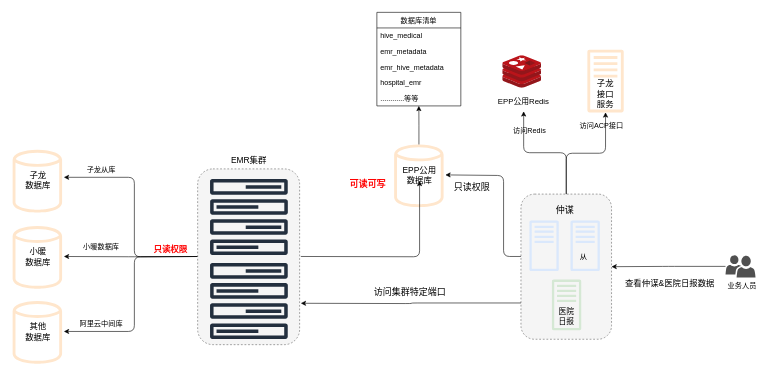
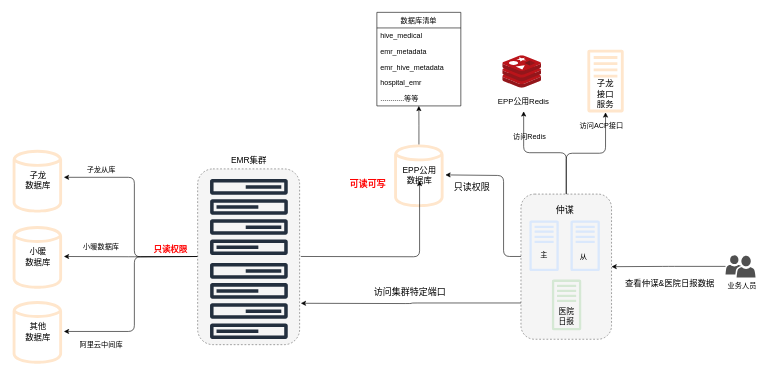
  <mxCell id="0" />
  <mxCell id="1" parent="0" />
  <mxCell id="2" value="" style="group" parent="1" vertex="1" connectable="0"><mxGeometry x="966" y="82" width="86" height="105" as="geometry" /></mxCell>
  <mxCell id="3" value="" style="outlineConnect=0;fillColor=#ffe6cc;strokeColor=#d79b00;dashed=0;verticalLabelPosition=bottom;verticalAlign=top;align=center;html=1;fontSize=12;fontStyle=0;aspect=fixed;pointerEvents=1;shape=mxgraph.aws4.traditional_server;" parent="2" vertex="1"><mxGeometry x="12.71" width="60.58" height="105" as="geometry" /></mxCell>
  <mxCell id="4" value="&lt;font style=&quot;font-size: 14px&quot;&gt;子龙&lt;br&gt;接口&lt;br&gt;服务&lt;/font&gt;" style="text;html=1;strokeColor=none;fillColor=none;align=center;verticalAlign=middle;whiteSpace=wrap;rounded=0;dashed=1;" parent="2" vertex="1"><mxGeometry y="64" width="86" height="20" as="geometry" /></mxCell>
  <mxCell id="5" value="" style="group" parent="1" vertex="1" connectable="0"><mxGeometry x="20" y="247" width="86.0" height="109" as="geometry" /></mxCell>
  <mxCell id="6" value="" style="group" parent="5" vertex="1" connectable="0"><mxGeometry width="86.0" height="109" as="geometry" /></mxCell>
  <mxCell id="7" value="" style="outlineConnect=0;fillColor=#ffe6cc;strokeColor=#d79b00;dashed=0;verticalLabelPosition=bottom;verticalAlign=top;align=center;html=1;fontSize=12;fontStyle=0;aspect=fixed;pointerEvents=1;shape=mxgraph.aws4.generic_database;" parent="6" vertex="1"><mxGeometry x="0.55" width="82.45" height="109" as="geometry" /></mxCell>
  <mxCell id="8" value="&lt;span style=&quot;font-size: 14px&quot;&gt;子龙&lt;br&gt;数据库&lt;/span&gt;" style="text;html=1;strokeColor=none;fillColor=none;align=center;verticalAlign=middle;whiteSpace=wrap;rounded=0;dashed=1;" parent="6" vertex="1"><mxGeometry y="43" width="86" height="20" as="geometry" /></mxCell>
  <mxCell id="9" value="" style="group" parent="1" vertex="1" connectable="0"><mxGeometry x="20" y="374" width="86.0" height="109" as="geometry" /></mxCell>
  <mxCell id="10" value="" style="group" parent="9" vertex="1" connectable="0"><mxGeometry width="86.0" height="109" as="geometry" /></mxCell>
  <mxCell id="11" value="" style="outlineConnect=0;fillColor=#ffe6cc;strokeColor=#d79b00;dashed=0;verticalLabelPosition=bottom;verticalAlign=top;align=center;html=1;fontSize=12;fontStyle=0;aspect=fixed;pointerEvents=1;shape=mxgraph.aws4.generic_database;" parent="10" vertex="1"><mxGeometry x="0.55" width="82.45" height="109" as="geometry" /></mxCell>
  <mxCell id="12" value="&lt;font style=&quot;font-size: 14px&quot;&gt;小暖&lt;br&gt;数据库&lt;/font&gt;" style="text;html=1;strokeColor=none;fillColor=none;align=center;verticalAlign=middle;whiteSpace=wrap;rounded=0;dashed=1;" parent="10" vertex="1"><mxGeometry y="43" width="86" height="20" as="geometry" /></mxCell>
  <mxCell id="13" value="" style="group" parent="1" vertex="1" connectable="0"><mxGeometry x="20" y="499" width="86.0" height="109" as="geometry" /></mxCell>
  <mxCell id="14" value="" style="outlineConnect=0;fillColor=#ffe6cc;strokeColor=#d79b00;dashed=0;verticalLabelPosition=bottom;verticalAlign=top;align=center;html=1;fontSize=12;fontStyle=0;aspect=fixed;pointerEvents=1;shape=mxgraph.aws4.generic_database;" parent="13" vertex="1"><mxGeometry x="0.55" width="82.45" height="109" as="geometry" /></mxCell>
  <mxCell id="15" value="&lt;font style=&quot;font-size: 14px&quot;&gt;其他&lt;br&gt;数据库&lt;/font&gt;" style="text;html=1;strokeColor=none;fillColor=none;align=center;verticalAlign=middle;whiteSpace=wrap;rounded=0;dashed=1;" parent="13" vertex="1"><mxGeometry y="43" width="86" height="20" as="geometry" /></mxCell>
  <mxCell id="16" style="edgeStyle=orthogonalEdgeStyle;rounded=1;orthogonalLoop=1;jettySize=auto;html=1;exitX=0;exitY=0.5;exitDx=0;exitDy=0;entryX=1;entryY=0.25;entryDx=0;entryDy=0;" parent="1" target="8" edge="1"><mxGeometry relative="1" as="geometry"><mxPoint x="341" y="427" as="sourcePoint" /></mxGeometry></mxCell>
  <mxCell id="17" style="edgeStyle=orthogonalEdgeStyle;rounded=1;orthogonalLoop=1;jettySize=auto;html=1;exitX=0;exitY=0.5;exitDx=0;exitDy=0;entryX=1;entryY=0.5;entryDx=0;entryDy=0;" parent="1" target="12" edge="1"><mxGeometry relative="1" as="geometry"><mxPoint x="341" y="427" as="sourcePoint" /></mxGeometry></mxCell>
  <mxCell id="18" style="edgeStyle=orthogonalEdgeStyle;rounded=1;orthogonalLoop=1;jettySize=auto;html=1;exitX=0;exitY=0.5;exitDx=0;exitDy=0;entryX=1;entryY=0.5;entryDx=0;entryDy=0;" parent="1" target="15" edge="1"><mxGeometry relative="1" as="geometry"><mxPoint x="341" y="427" as="sourcePoint" /></mxGeometry></mxCell>
  <mxCell id="19" value="&lt;font size=&quot;1&quot; color=&quot;#ff0000&quot;&gt;&lt;b style=&quot;font-size: 14px&quot;&gt;只读权限&lt;/b&gt;&lt;/font&gt;" style="text;html=1;strokeColor=none;fillColor=none;align=center;verticalAlign=middle;whiteSpace=wrap;rounded=0;dashed=1;" parent="1" vertex="1"><mxGeometry x="248" y="405" width="72" height="20" as="geometry" /></mxCell>
  <mxCell id="20" value="子龙从库" style="text;html=1;strokeColor=none;fillColor=none;align=center;verticalAlign=middle;whiteSpace=wrap;rounded=0;dashed=1;" parent="1" vertex="1"><mxGeometry x="135" y="272" width="67" height="20" as="geometry" /></mxCell>
  <mxCell id="21" value="" style="group" parent="1" vertex="1" connectable="0"><mxGeometry x="656" y="238" width="86.0" height="109" as="geometry" /></mxCell>
  <mxCell id="22" value="" style="group" parent="21" vertex="1" connectable="0"><mxGeometry width="86.0" height="109" as="geometry" /></mxCell>
  <mxCell id="23" value="" style="outlineConnect=0;fillColor=#ffe6cc;strokeColor=#d79b00;dashed=0;verticalLabelPosition=bottom;verticalAlign=top;align=center;html=1;fontSize=12;fontStyle=0;aspect=fixed;pointerEvents=1;shape=mxgraph.aws4.generic_database;" parent="22" vertex="1"><mxGeometry x="0.55" width="82.45" height="109" as="geometry" /></mxCell>
  <mxCell id="24" value="&lt;span style=&quot;font-size: 14px&quot;&gt;EPP公用&lt;br&gt;数据库&lt;/span&gt;" style="text;html=1;strokeColor=none;fillColor=none;align=center;verticalAlign=middle;whiteSpace=wrap;rounded=0;dashed=1;" parent="22" vertex="1"><mxGeometry y="43" width="86" height="20" as="geometry" /></mxCell>
  <mxCell id="25" style="edgeStyle=orthogonalEdgeStyle;rounded=1;orthogonalLoop=1;jettySize=auto;html=1;exitX=1;exitY=0.5;exitDx=0;exitDy=0;" parent="1" target="24" edge="1"><mxGeometry relative="1" as="geometry"><mxPoint x="501" y="427" as="sourcePoint" /></mxGeometry></mxCell>
  <mxCell id="26" value="" style="group" parent="1" vertex="1" connectable="0"><mxGeometry x="868" y="323" width="151" height="242" as="geometry" /></mxCell>
  <mxCell id="27" value="" style="rounded=1;whiteSpace=wrap;html=1;dashed=1;fillColor=#f5f5f5;strokeColor=#666666;fontColor=#333333;" parent="26" vertex="1"><mxGeometry width="151" height="242.0" as="geometry" /></mxCell>
  <mxCell id="28" value="" style="group" parent="26" vertex="1" connectable="0"><mxGeometry x="14.122" y="15.33" width="117.324" height="212.434" as="geometry" /></mxCell>
  <mxCell id="29" value="" style="group" parent="28" vertex="1" connectable="0"><mxGeometry width="117.324" height="113.882" as="geometry" /></mxCell>
  <mxCell id="30" value="" style="outlineConnect=0;fillColor=#dae8fc;strokeColor=#6c8ebf;dashed=0;verticalLabelPosition=bottom;verticalAlign=top;align=center;html=1;fontSize=12;fontStyle=0;aspect=fixed;pointerEvents=1;shape=mxgraph.aws4.traditional_server;" parent="29" vertex="1"><mxGeometry y="28.471" width="48.885" height="84.734" as="geometry" /></mxCell>
  <mxCell id="31" value="" style="outlineConnect=0;fillColor=#dae8fc;strokeColor=#6c8ebf;dashed=0;verticalLabelPosition=bottom;verticalAlign=top;align=center;html=1;fontSize=12;fontStyle=0;aspect=fixed;pointerEvents=1;shape=mxgraph.aws4.traditional_server;" parent="29" vertex="1"><mxGeometry x="68.439" y="28.471" width="48.885" height="84.734" as="geometry" /></mxCell>
  <mxCell id="32" value="&lt;font style=&quot;font-size: 15px&quot;&gt;仲谋&lt;/font&gt;" style="text;html=1;strokeColor=none;fillColor=none;align=center;verticalAlign=middle;whiteSpace=wrap;rounded=0;dashed=1;" parent="29" vertex="1"><mxGeometry x="38.022" width="43.453" height="21.9" as="geometry" /></mxCell>
+ <mxCell id="33" value="主" style="text;html=1;strokeColor=none;fillColor=none;align=center;verticalAlign=middle;whiteSpace=wrap;rounded=0;dashed=1;" parent="29" vertex="1"><mxGeometry x="2.716" y="75.557" width="43.453" height="21.9" as="geometry" /></mxCell>
  <mxCell id="34" value="从" style="text;html=1;strokeColor=none;fillColor=none;align=center;verticalAlign=middle;whiteSpace=wrap;rounded=0;dashed=1;" parent="29" vertex="1"><mxGeometry x="68.439" y="77.747" width="43.453" height="21.9" as="geometry" /></mxCell>
  <mxCell id="35" value="" style="group" parent="28" vertex="1" connectable="0"><mxGeometry x="27.158" y="127.023" width="69.525" height="85.412" as="geometry" /></mxCell>
  <mxCell id="36" value="" style="outlineConnect=0;fillColor=#d5e8d4;strokeColor=#82b366;dashed=0;verticalLabelPosition=bottom;verticalAlign=top;align=center;html=1;fontSize=12;fontStyle=0;aspect=fixed;pointerEvents=1;shape=mxgraph.aws4.traditional_server;" parent="35" vertex="1"><mxGeometry x="10.32" width="48.885" height="84.734" as="geometry" /></mxCell>
  <mxCell id="37" value="&lt;font style=&quot;font-size: 13px&quot;&gt;医院&lt;br&gt;日报&lt;/font&gt;" style="text;html=1;strokeColor=none;fillColor=none;align=center;verticalAlign=middle;whiteSpace=wrap;rounded=0;dashed=1;" parent="35" vertex="1"><mxGeometry y="50.371" width="69.525" height="21.9" as="geometry" /></mxCell>
  <mxCell id="38" value="" style="group" parent="1" vertex="1" connectable="0"><mxGeometry x="824" y="92" width="97" height="93" as="geometry" /></mxCell>
  <mxCell id="39" value="" style="aspect=fixed;html=1;points=[];align=center;image;fontSize=12;image=img/lib/mscae/Cache_Redis_Product.svg;dashed=1;" parent="38" vertex="1"><mxGeometry x="13.355" width="64.583" height="54.25" as="geometry" /></mxCell>
  <mxCell id="40" value="&lt;font style=&quot;font-size: 13px&quot;&gt;EPP公用Redis&lt;/font&gt;" style="text;html=1;strokeColor=none;fillColor=none;align=center;verticalAlign=middle;whiteSpace=wrap;rounded=0;dashed=1;" parent="38" vertex="1"><mxGeometry y="58.125" width="97.0" height="34.875" as="geometry" /></mxCell>
  <mxCell id="41" value="&lt;font style=&quot;font-size: 15px&quot; color=&quot;#ff0000&quot;&gt;&lt;b&gt;可读可写&lt;/b&gt;&lt;/font&gt;" style="text;html=1;strokeColor=none;fillColor=none;align=center;verticalAlign=middle;whiteSpace=wrap;rounded=0;dashed=1;" parent="1" vertex="1"><mxGeometry x="573" y="296" width="79" height="20" as="geometry" /></mxCell>
  <mxCell id="42" style="edgeStyle=orthogonalEdgeStyle;rounded=1;orthogonalLoop=1;jettySize=auto;html=1;entryX=0.5;entryY=1;entryDx=0;entryDy=0;" parent="1" source="27" target="40" edge="1"><mxGeometry relative="1" as="geometry" /></mxCell>
  <mxCell id="43" style="edgeStyle=orthogonalEdgeStyle;rounded=1;orthogonalLoop=1;jettySize=auto;html=1;" parent="1" source="27" target="3" edge="1"><mxGeometry relative="1" as="geometry" /></mxCell>
  <mxCell id="44" value="访问ACP接口" style="text;html=1;strokeColor=none;fillColor=none;align=center;verticalAlign=middle;whiteSpace=wrap;rounded=0;dashed=1;" parent="1" vertex="1"><mxGeometry x="963" y="200" width="79" height="20" as="geometry" /></mxCell>
  <mxCell id="45" value="&lt;font style=&quot;font-size: 15px&quot;&gt;只读权限&lt;/font&gt;" style="text;html=1;strokeColor=none;fillColor=none;align=center;verticalAlign=middle;whiteSpace=wrap;rounded=0;dashed=1;" parent="1" vertex="1"><mxGeometry x="752" y="300" width="69" height="20" as="geometry" /></mxCell>
  <mxCell id="46" style="edgeStyle=orthogonalEdgeStyle;rounded=1;orthogonalLoop=1;jettySize=auto;html=1;entryX=1;entryY=0.5;entryDx=0;entryDy=0;" parent="1" source="27" target="24" edge="1"><mxGeometry relative="1" as="geometry"><mxPoint x="859" y="426.5" as="sourcePoint" /><mxPoint x="716" y="292" as="targetPoint" /><Array as="points"><mxPoint x="839" y="427" /><mxPoint x="839" y="292" /></Array></mxGeometry></mxCell>
  <mxCell id="47" value="&lt;font style=&quot;font-size: 15px&quot;&gt;访问集群特定端口&lt;/font&gt;" style="text;html=1;strokeColor=none;fillColor=none;align=center;verticalAlign=middle;whiteSpace=wrap;rounded=0;" parent="1" vertex="1"><mxGeometry x="614" y="475" width="138" height="20" as="geometry" /></mxCell>
  <mxCell id="48" style="edgeStyle=orthogonalEdgeStyle;rounded=1;orthogonalLoop=1;jettySize=auto;html=1;exitX=0;exitY=0.75;exitDx=0;exitDy=0;" edge="1" parent="1" source="27"><mxGeometry relative="1" as="geometry"><mxPoint x="501" y="505" as="targetPoint" /></mxGeometry></mxCell>
  <mxCell id="49" value="小暖数据库" style="text;html=1;strokeColor=none;fillColor=none;align=center;verticalAlign=middle;whiteSpace=wrap;rounded=0;dashed=1;" vertex="1" parent="1"><mxGeometry x="135" y="401" width="67" height="20" as="geometry" /></mxCell>
- <mxCell id="50" value="阿里云中间库" style="text;html=1;strokeColor=none;fillColor=none;align=center;verticalAlign=middle;whiteSpace=wrap;rounded=0;dashed=1;" vertex="1" parent="1"><mxGeometry x="126" y="530" width="85" height="20" as="geometry" /></mxCell>
+ <mxCell id="50" value="阿里云中间库" style="text;html=1;strokeColor=none;fillColor=none;align=center;verticalAlign=middle;whiteSpace=wrap;rounded=0;dashed=1;" vertex="1" parent="1"><mxGeometry x="126" y="565" width="85" height="20" as="geometry" /></mxCell>
  <mxCell id="51" value="数据库清单" style="swimlane;fontStyle=0;childLayout=stackLayout;horizontal=1;startSize=26;fillColor=none;horizontalStack=0;resizeParent=1;resizeParentMax=0;resizeLast=0;collapsible=1;marginBottom=0;" vertex="1" parent="1"><mxGeometry x="627.77" y="20" width="140" height="156" as="geometry"><mxRectangle x="822.77" y="-26" width="87" height="26" as="alternateBounds" /></mxGeometry></mxCell>
  <mxCell id="52" value="hive_medical" style="text;strokeColor=none;fillColor=none;align=left;verticalAlign=top;spacingLeft=4;spacingRight=4;overflow=hidden;rotatable=0;points=[[0,0.5],[1,0.5]];portConstraint=eastwest;" vertex="1" parent="51"><mxGeometry y="26" width="140" height="26" as="geometry" /></mxCell>
  <mxCell id="53" value="emr_metadata" style="text;strokeColor=none;fillColor=none;align=left;verticalAlign=top;spacingLeft=4;spacingRight=4;overflow=hidden;rotatable=0;points=[[0,0.5],[1,0.5]];portConstraint=eastwest;" vertex="1" parent="51"><mxGeometry y="52" width="140" height="26" as="geometry" /></mxCell>
  <mxCell id="54" value="emr_hive_metadata" style="text;strokeColor=none;fillColor=none;align=left;verticalAlign=top;spacingLeft=4;spacingRight=4;overflow=hidden;rotatable=0;points=[[0,0.5],[1,0.5]];portConstraint=eastwest;" vertex="1" parent="51"><mxGeometry y="78" width="140" height="26" as="geometry" /></mxCell>
  <mxCell id="55" value="hospital_emr&#10;" style="text;strokeColor=none;fillColor=none;align=left;verticalAlign=top;spacingLeft=4;spacingRight=4;overflow=hidden;rotatable=0;points=[[0,0.5],[1,0.5]];portConstraint=eastwest;" vertex="1" parent="51"><mxGeometry y="104" width="140" height="26" as="geometry" /></mxCell>
  <mxCell id="56" value="............等等" style="text;strokeColor=none;fillColor=none;align=left;verticalAlign=top;spacingLeft=4;spacingRight=4;overflow=hidden;rotatable=0;points=[[0,0.5],[1,0.5]];portConstraint=eastwest;" vertex="1" parent="51"><mxGeometry y="130" width="140" height="26" as="geometry" /></mxCell>
  <mxCell id="57" style="edgeStyle=orthogonalEdgeStyle;rounded=0;orthogonalLoop=1;jettySize=auto;html=1;entryX=0.5;entryY=1;entryDx=0;entryDy=0;" edge="1" parent="1" source="23" target="51"><mxGeometry relative="1" as="geometry" /></mxCell>
  <mxCell id="58" style="edgeStyle=orthogonalEdgeStyle;rounded=1;orthogonalLoop=1;jettySize=auto;html=1;entryX=1;entryY=0.5;entryDx=0;entryDy=0;" edge="1" parent="1" source="60" target="27"><mxGeometry relative="1" as="geometry" /></mxCell>
  <mxCell id="59" value="" style="group" vertex="1" connectable="0" parent="1"><mxGeometry x="1209" y="425" width="56" height="60.5" as="geometry" /></mxCell>
  <mxCell id="60" value="" style="pointerEvents=1;shadow=0;dashed=0;html=1;strokeColor=none;labelPosition=center;verticalLabelPosition=bottom;verticalAlign=top;align=center;fillColor=#505050;shape=mxgraph.mscae.intune.user_group" vertex="1" parent="59"><mxGeometry width="50" height="37" as="geometry" /></mxCell>
  <mxCell id="61" value="业务人员" style="text;html=1;strokeColor=none;fillColor=none;align=center;verticalAlign=middle;whiteSpace=wrap;rounded=0;" vertex="1" parent="59"><mxGeometry y="40.5" width="56" height="20" as="geometry" /></mxCell>
  <mxCell id="62" value="&lt;font style=&quot;font-size: 14px&quot;&gt;查看仲谋&amp;amp;医院日报数据&lt;/font&gt;" style="text;html=1;strokeColor=none;fillColor=none;align=center;verticalAlign=middle;whiteSpace=wrap;rounded=0;" vertex="1" parent="1"><mxGeometry x="1037" y="461" width="159" height="20" as="geometry" /></mxCell>
- <mxCell id="63" value="访问Redis" style="text;html=1;strokeColor=none;fillColor=none;align=center;verticalAlign=middle;whiteSpace=wrap;rounded=0;dashed=1;" vertex="1" parent="1"><mxGeometry x="850" y="207" width="65" height="20" as="geometry" /></mxCell>
+ <mxCell id="63" value="访问Redis" style="text;html=1;strokeColor=none;fillColor=none;align=center;verticalAlign=middle;whiteSpace=wrap;rounded=0;dashed=1;" vertex="1" parent="1"><mxGeometry x="850" y="217" width="65" height="20" as="geometry" /></mxCell>
  <mxCell id="64" value="&lt;font style=&quot;font-size: 14px&quot;&gt;EMR集群&lt;/font&gt;" style="text;html=1;strokeColor=none;fillColor=none;align=center;verticalAlign=middle;whiteSpace=wrap;rounded=0;dashed=1;" parent="1" vertex="1"><mxGeometry x="379.5" y="257" width="69" height="20" as="geometry" /></mxCell>
  <mxCell id="65" value="" style="group" vertex="1" connectable="0" parent="1"><mxGeometry x="329" y="281" width="170" height="293" as="geometry" /></mxCell>
  <mxCell id="66" value="" style="rounded=1;whiteSpace=wrap;html=1;dashed=1;fillColor=#f5f5f5;strokeColor=#666666;fontColor=#333333;" vertex="1" parent="65"><mxGeometry width="170" height="293" as="geometry" /></mxCell>
  <mxCell id="67" value="" style="outlineConnect=0;fontColor=#232F3E;gradientColor=none;fillColor=#232F3E;strokeColor=none;dashed=0;verticalLabelPosition=bottom;verticalAlign=top;align=center;html=1;fontSize=12;fontStyle=0;aspect=fixed;pointerEvents=1;shape=mxgraph.aws4.forums;" parent="65" vertex="1"><mxGeometry x="20.5" y="157" width="130" height="126.67" as="geometry" /></mxCell>
  <mxCell id="68" value="" style="outlineConnect=0;fontColor=#232F3E;gradientColor=none;fillColor=#232F3E;strokeColor=none;dashed=0;verticalLabelPosition=bottom;verticalAlign=top;align=center;html=1;fontSize=12;fontStyle=0;aspect=fixed;pointerEvents=1;shape=mxgraph.aws4.forums;" parent="65" vertex="1"><mxGeometry x="20.5" y="17" width="130" height="126.67" as="geometry" /></mxCell>
